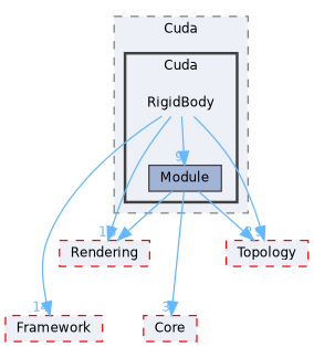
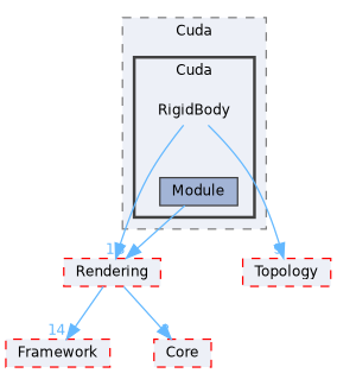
  digraph {
    compound=true
    node [fontname=Helvetica fontsize=10 shape=box color=red fillcolor="#edf0f7" style="filled,dashed"]
    edge [color=steelblue1 fontcolor=steelblue1 fontname=Helvetica fontsize=10 headlabel=9 labeldistance=1.5 labelfontname=Helvetica labelfontsize=10]
    n1 [height=0.2 label=RigidBody shape=plaintext width=0.4 color="" fillcolor="" style=""]
    n2 [color=grey25 fillcolor="#a2b4d6" height=0.2 label=Module style=filled width=0.4]
    n3 [height=0.2 label=Rendering width=0.4]
    n4 [height=0.2 label=Framework width=0.4]
    n5 [height=0.2 label=Topology width=0.4]
    n6 [height=0.2 label=Core width=0.4]
    subgraph cluster_1 {
      bgcolor="#edf0f7"
      fontname=Helvetica
      fontsize=10
      label=Cuda
      pencolor=grey50
      style="filled,dashed"
      subgraph cluster_2 {
        bgcolor="#edf0f7"
        fontname=Helvetica
        fontsize=10
        label=Cuda
        pencolor=grey25
        style="filled,bold"
        n1
        n2
      }
    }
-   n1 -> n2
    n1 -> n3 [headlabel=1]
-   n1 -> n4 [headlabel=14]
+   n3 -> n4 [headlabel=14]
    n1 -> n5
    n2 -> n3 [headlabel=8]
-   n2 -> n5 [headlabel=2]
-   n2 -> n6 [headlabel=3]
+   n3 -> n6 [headlabel=3]
  }
